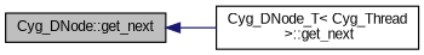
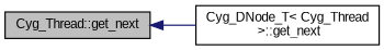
  digraph {
    rankdir=LR
    fontname="Liberation Sans"
    node [color=black fontname="Liberation Sans" fontsize=10 shape=record style=filled]
-   n1 [fillcolor=grey75 fontcolor=black height=0.2 label="Cyg_DNode::get_next" width=0.4]
+   n1 [fillcolor=grey75 fontcolor=black height=0.2 label="Cyg_Thread::get_next" width=0.4]
    n2 [fillcolor=white height=0.2 label="Cyg_DNode_T\< Cyg_Thread\l \>::get_next" width=0.4]
    n1 -> n2 [color=midnightblue dir=back fontname="Liberation Sans" fontsize=10 labelfontname=Helvetica labelfontsize=10 style=solid]
  }
